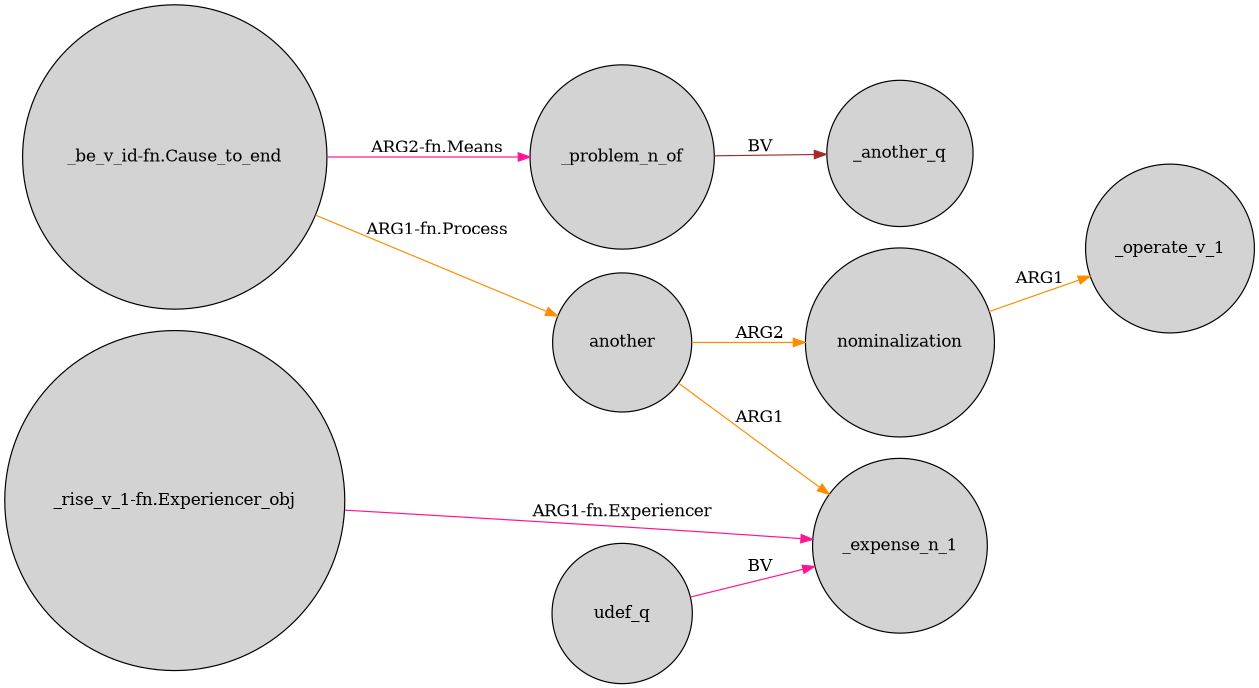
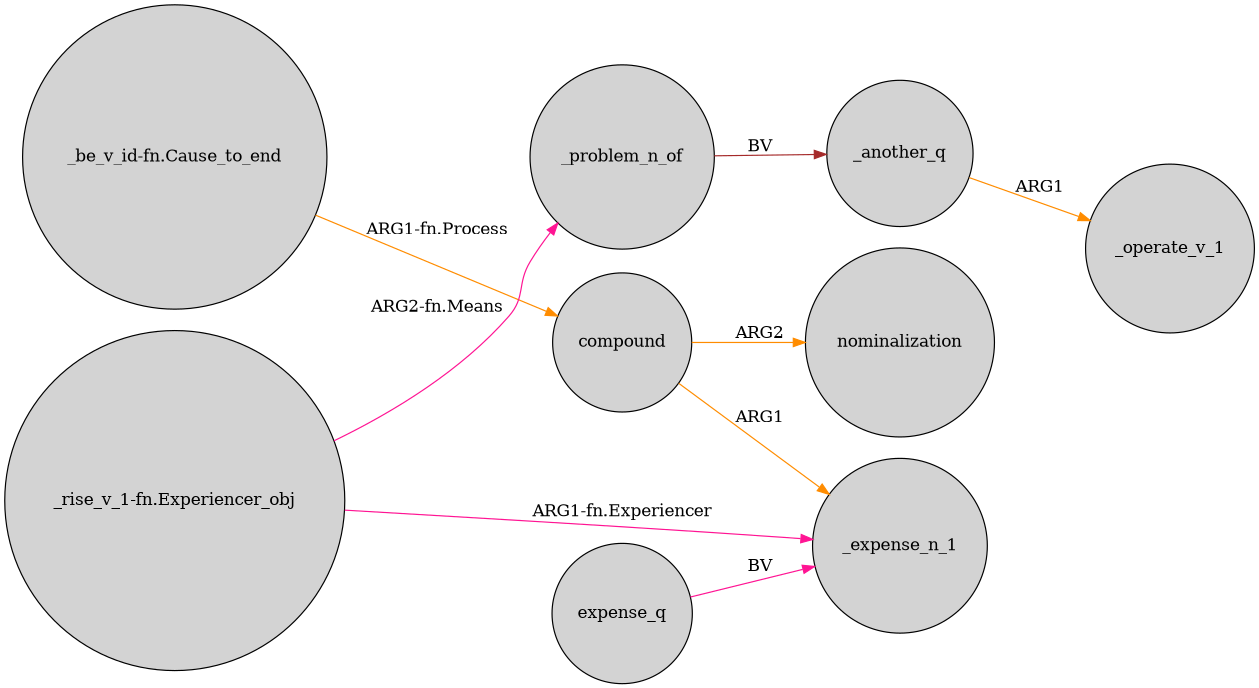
  digraph {
    rankdir=LR
    node [shape=circle style=filled]
    edge [color=darkorange]
    nominalization
    _operate_v_1
    "_be_v_id-fn.Cause_to_end"
    _problem_n_of
-   compound [label=another]
+   compound
    _another_q
    _expense_n_1
    "_rise_v_1-fn.Experiencer_obj"
-   udef_q
-   nominalization -> _operate_v_1 [label=ARG1]
-   "_be_v_id-fn.Cause_to_end" -> _problem_n_of [color=deeppink label="ARG2-fn.Means"]
+   udef_q [label=expense_q]
+   _another_q -> _operate_v_1 [label=ARG1]
+   "_rise_v_1-fn.Experiencer_obj" -> _problem_n_of [color=deeppink label="ARG2-fn.Means"]
    "_be_v_id-fn.Cause_to_end" -> compound [label="ARG1-fn.Process"]
    _problem_n_of -> _another_q [color=brown label=BV]
    compound -> nominalization [label=ARG2]
    compound -> _expense_n_1 [label=ARG1]
    "_rise_v_1-fn.Experiencer_obj" -> _expense_n_1 [color=deeppink label="ARG1-fn.Experiencer"]
    udef_q -> _expense_n_1 [color=deeppink label=BV]
  }
